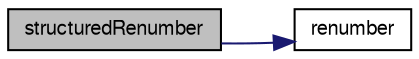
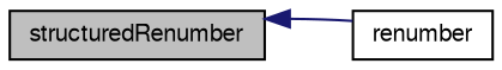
  digraph {
    rankdir=LR
    node [color=black fontname=FreeSans fontsize=10 shape=record]
    n1 [fillcolor=grey75 fontcolor=black height=0.2 label=structuredRenumber style=filled width=0.4]
    n2 [height=0.2 label=renumber width=0.4]
-   n1 -> n2 [color=midnightblue fontname=FreeSans fontsize=10 labelfontname=FreeSans labelfontsize=10 style=solid]
+   n2 -> n1 [color=midnightblue fontname=FreeSans fontsize=10 labelfontname=FreeSans labelfontsize=10 style=solid]
  }
